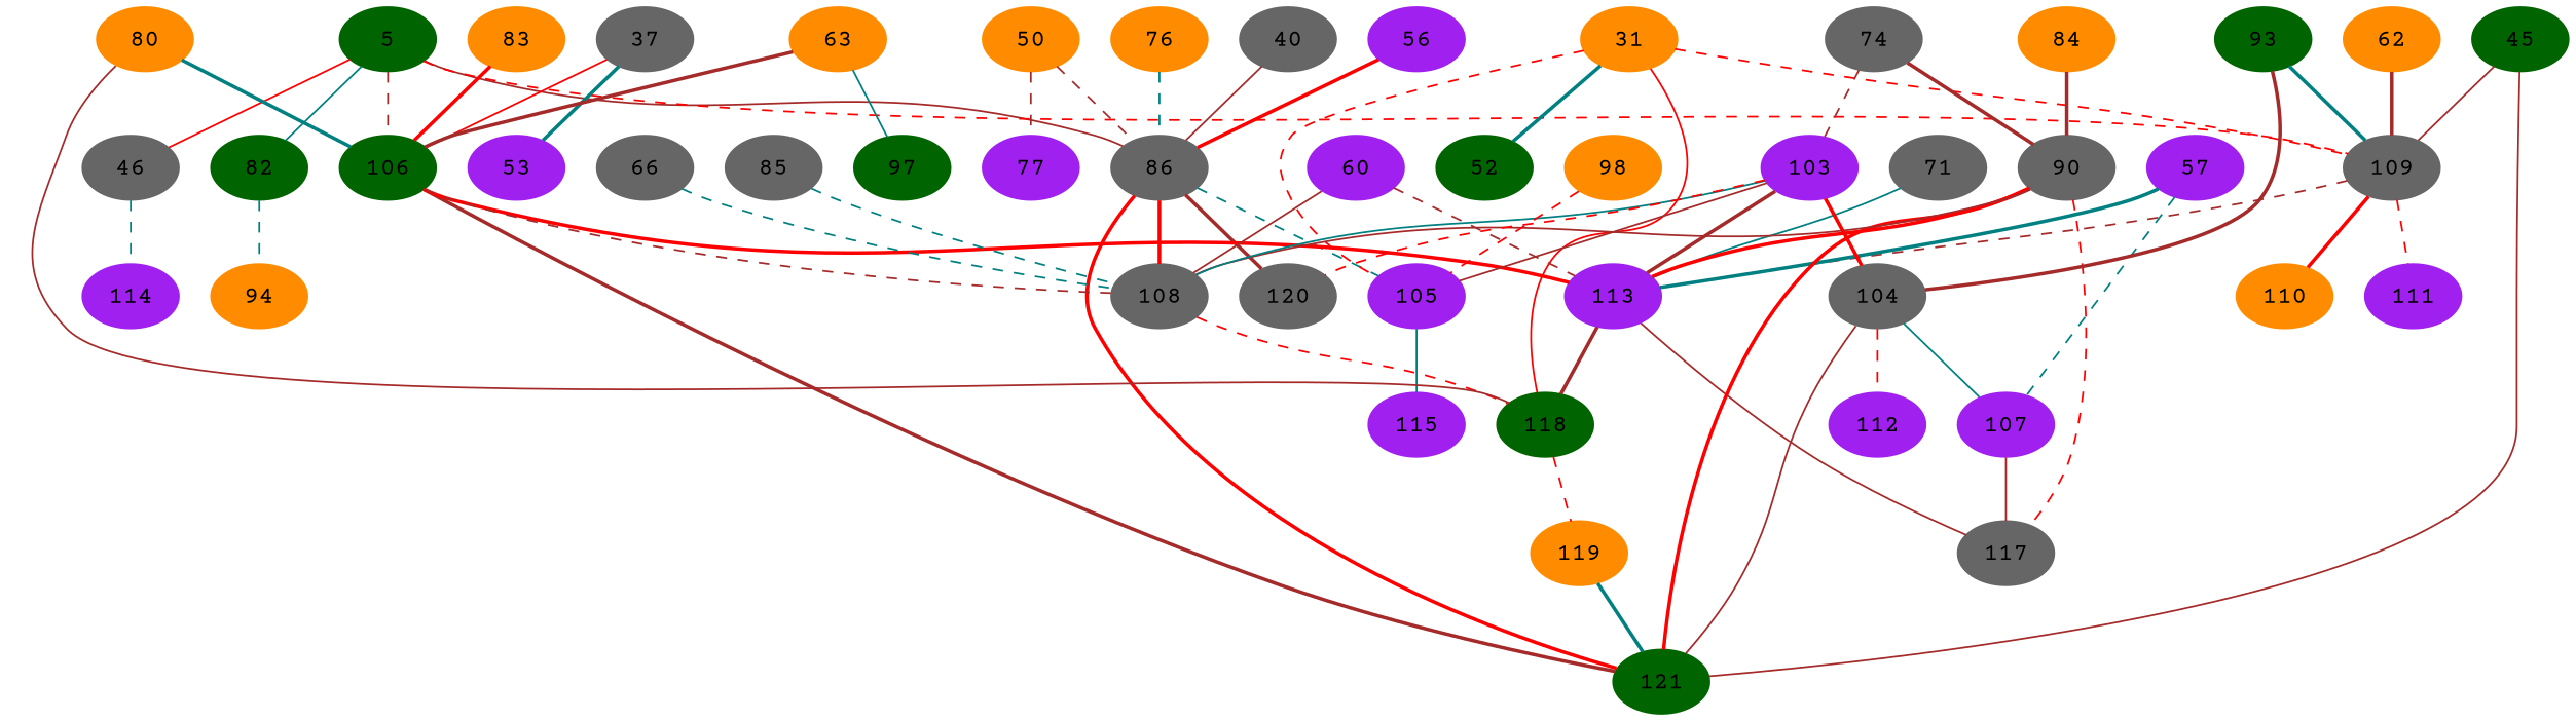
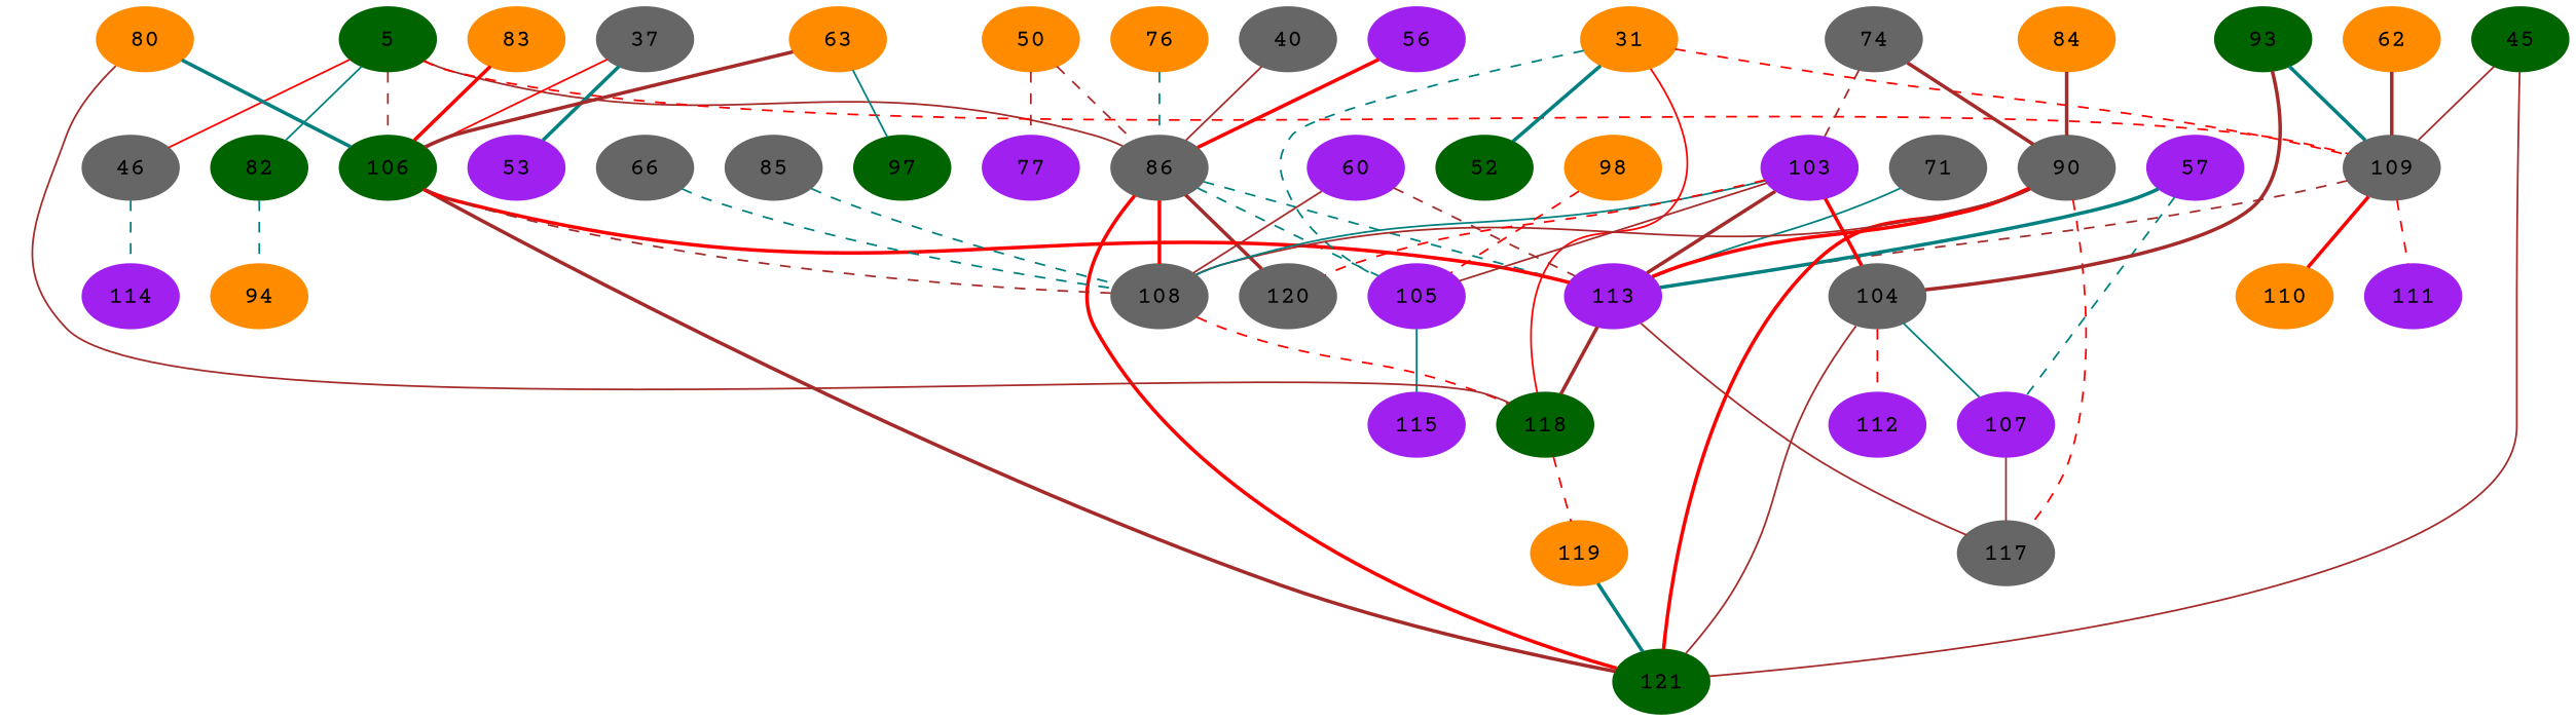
  graph {
    fontname="Courier Prime"
    node [color=gray40 fontname="Courier Prime" style=filled]
    edge [color=brown fontname="Courier Prime" style=dashed]
    46 [super="+14"]
    114 [color=purple]
    5 [color=darkgreen]
    82 [color=darkgreen super="+10"]
    86 [super="+4+75+61"]
    106 [color=darkgreen super="+41+25+36"]
    109 [super="+39"]
    94 [color=darkorange]
    105 [color=purple super="+20+27+30+92+69"]
    121 [color=darkgreen super="+116"]
    113 [color=purple super="+87+83+96"]
    108 [super="+33+100+54+102"]
    120
    110 [color=darkorange]
    111 [color=purple]
    31 [color=darkorange]
    52 [color=darkgreen]
    118 [color=darkgreen super="+11+59+89"]
    115 [color=purple]
    119 [color=darkorange]
    37
    53 [color=purple]
    40
    n24 [color=darkorange label=83]
    45 [color=darkgreen]
    50 [color=darkorange super="+21"]
    77 [color=purple]
    56 [color=purple]
    107 [color=purple super="+26"]
    117 [super="+15"]
    57 [color=purple]
    60 [color=purple]
    62 [color=darkorange]
    63 [color=darkorange]
    97 [color=darkgreen]
    66
    71
    90 [super="+55+67"]
    74
    103 [color=purple super="+101"]
    104 [super="+58+70+99"]
    76 [color=darkorange]
    80 [color=darkorange]
    84 [color=darkorange]
    85
    112 [color=purple]
    93 [color=darkgreen]
    98 [color=darkorange]
    46 -- 114 [color=teal]
    5 -- 46 [color=red style=solid]
    5 -- 82 [color=teal style=solid]
    5 -- 86 [style=solid]
    5 -- 106 [weight=3]
    5 -- 109 [color=red weight=2]
    82 -- 94 [color=teal]
    86 -- 105 [color=teal weight=2]
    86 -- 121 [color=red style=bold weight=2]
+   86 -- 113 [color=teal weight=5]
    86 -- 108 [color=red style=bold weight=3]
    86 -- 120 [style=bold]
    106 -- 121 [style=bold]
    106 -- 113 [color=red style=bold weight=3]
    106 -- 108 [weight=5]
    109 -- 113
    109 -- 110 [color=red style=bold]
    109 -- 111 [color=red]
    105 -- 115 [color=teal style=solid]
    113 -- 118 [style=bold weight=4]
    113 -- 117 [style=solid weight=2]
    108 -- 118 [color=red weight=2]
    31 -- 109 [color=red]
-   31 -- 105 [color=red]
+   31 -- 105 [color=teal]
    31 -- 52 [color=teal style=bold]
    31 -- 118 [color=red style=solid]
    118 -- 119 [color=red]
    119 -- 121 [color=teal style=bold]
    37 -- 106 [color=red style=solid]
    37 -- 53 [color=teal style=bold]
    40 -- 86 [style=solid]
    n24 -- 106 [color=red style=bold]
    45 -- 109 [style=solid]
    45 -- 121 [style=solid]
    50 -- 86
    50 -- 77
    56 -- 86 [color=red style=bold]
    107 -- 117 [style=solid weight=2]
    57 -- 113 [color=teal style=bold]
    57 -- 107 [color=teal]
    60 -- 113
    60 -- 108 [style=solid]
    62 -- 109 [style=bold]
    63 -- 106 [style=bold]
    63 -- 97 [color=teal style=solid]
    66 -- 108 [color=teal]
    71 -- 113 [color=teal style=solid]
    90 -- 121 [color=red style=bold]
    90 -- 113 [color=red style=bold]
    90 -- 108 [style=solid]
    90 -- 117 [color=red]
    74 -- 90 [style=bold]
    74 -- 103
    103 -- 105 [style=solid weight=2]
    103 -- 113 [style=bold weight=3]
    103 -- 108 [color=teal style=solid]
    103 -- 120 [color=red]
    103 -- 104 [color=red style=bold]
    104 -- 121 [style=solid weight=2]
    104 -- 107 [color=teal style=solid weight=2]
    104 -- 112 [color=red]
    76 -- 86 [color=teal]
    80 -- 106 [color=teal style=bold]
    80 -- 118 [style=solid]
    84 -- 90 [style=bold]
    85 -- 108 [color=teal]
    93 -- 109 [color=teal style=bold]
    93 -- 104 [style=bold]
    98 -- 105 [color=red]
  }
